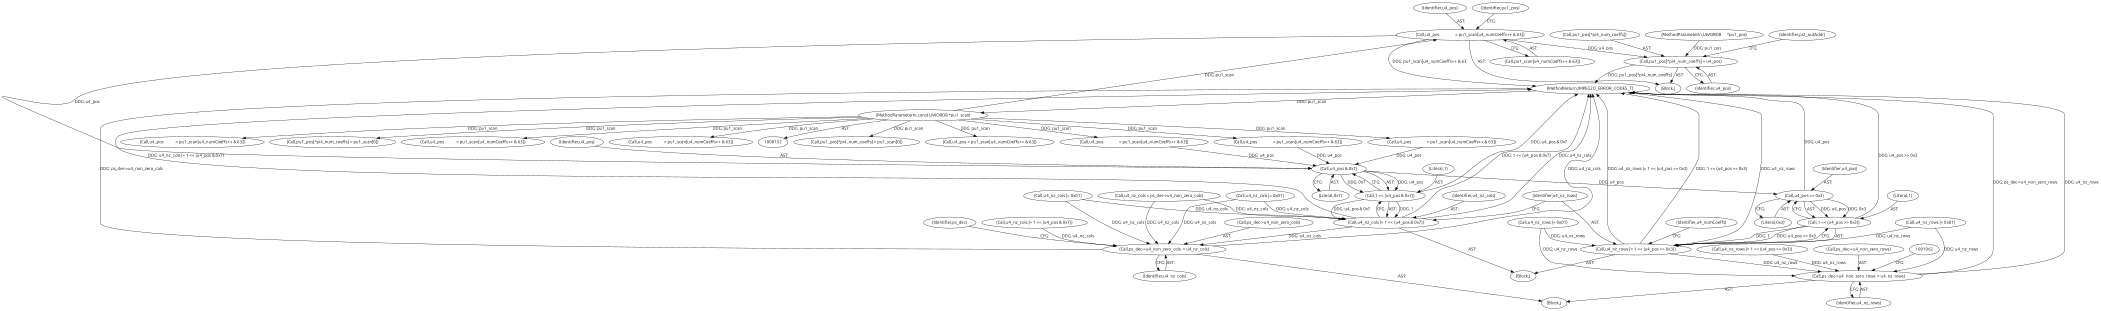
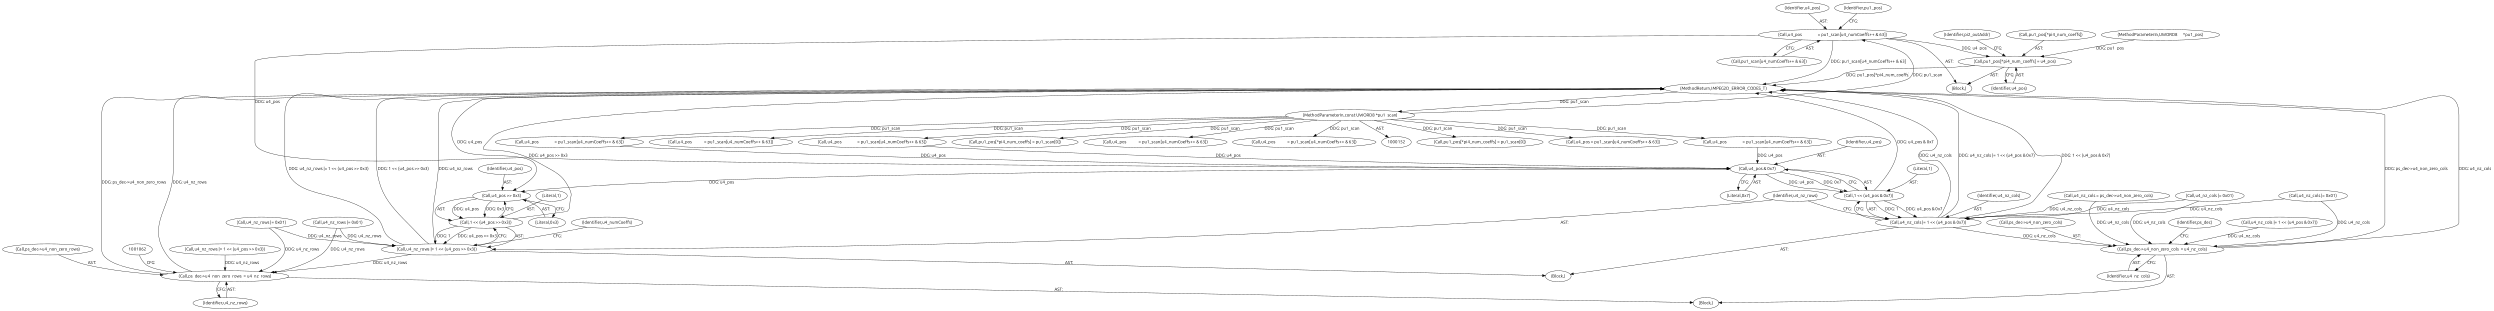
  digraph {
    fontname=Ubuntu
    node [fontname=Ubuntu]
    edge [fontname=Ubuntu]
    n1 [label="(Call,u4_pos                 = pu1_scan[u4_numCoeffs++ & 63])"]
    n2 [label="(Call,pu1_pos[*pi4_num_coeffs] = u4_pos)"]
    n3 [label="(Call,u4_pos & 0x7)"]
    n4 [label="(MethodReturn,IMPEG2D_ERROR_CODES_T)"]
    n5 [label="(Call,pu1_scan[u4_numCoeffs++ & 63])"]
    n6 [label="(Block,)"]
    n7 [label="(Identifier,u4_pos)"]
    n8 [label="(Call,1 << (u4_pos & 0x7))"]
    n9 [label="(Call,u4_pos >> 0x3)"]
    n10 [label="(Literal,0x7)"]
    n11 [label="(MethodParameterIn,const UWORD8 *pu1_scan)"]
    n12 [label="(Call,u4_pos                 = pu1_scan[u4_numCoeffs++ & 63])"]
    n13 [label="(Call,pu1_pos[*pi4_num_coeffs] = pu1_scan[0])"]
    n14 [label="(Call,u4_pos                 = pu1_scan[u4_numCoeffs++ & 63])"]
    n15 [label="(Call,u4_pos = pu1_scan[u4_numCoeffs++ & 63])"]
    n16 [label="(Call,u4_pos             = pu1_scan[u4_numCoeffs++ & 63])"]
    n17 [label="(Call,u4_pos                 = pu1_scan[u4_numCoeffs++ & 63])"]
    n18 [label="(Call,pu1_pos[*pi4_num_coeffs] = pu1_scan[0])"]
    n19 [label="(Call,u4_pos             = pu1_scan[u4_numCoeffs++ & 63])"]
    n20 [label="(Call,u4_pos             = pu1_scan[u4_numCoeffs++ & 63])"]
    1000152
    n22 [label="(Call,u4_nz_cols |= 1 << (u4_pos & 0x7))"]
    n23 [label="(Call,1 << (u4_pos >> 0x3))"]
    n24 [label="(Literal,0x3)"]
    n25 [label="(Call,ps_dec->u4_non_zero_cols  = u4_nz_cols)"]
    n26 [label="(Block,)"]
    n27 [label="(Block,)"]
    n28 [label="(Identifier,u4_nz_cols)"]
    n29 [label="(Call,u4_nz_rows |= 1 << (u4_pos >> 0x3))"]
    n30 [label="(Call,ps_dec->u4_non_zero_rows  = u4_nz_rows)"]
    n31 [label="(Identifier,u4_nz_rows)"]
    n32 [label="(Call,u4_nz_rows |= 1 << (u4_pos >> 0x3))"]
    n33 [label="(Call,u4_nz_cols |= 0x01)"]
    n34 [label="(Call,u4_nz_cols = ps_dec->u4_non_zero_cols)"]
    n35 [label="(Call,ps_dec->u4_non_zero_rows)"]
    n36 [label="(Identifier,ps_dec)"]
    n37 [label="(Identifier,u4_nz_cols)"]
    n38 [label="(Identifier,u4_pos)"]
    n39 [label="(Call,pu1_pos[*pi4_num_coeffs])"]
    n40 [label="(Call,u4_nz_rows |= 0x01)"]
    n41 [label="(MethodParameterIn,UWORD8      *pu1_pos)"]
    n42 [label="(Identifier,u4_numCoeffs)"]
    n43 [label="(Call,u4_nz_cols |= 1 << (u4_pos & 0x7))"]
    n44 [label="(Literal,1)"]
    n45 [label="(Literal,1)"]
    n46 [label="(Identifier,u4_pos)"]
    n47 [label="(Identifier,u4_nz_rows)"]
    n48 [label="(Call,u4_nz_rows |= 0x01)"]
    n49 [label="(Identifier,u4_pos)"]
    n50 [label="(Identifier,pi2_outAddr)"]
    n51 [label="(Call,u4_nz_cols |= 0x01)"]
    n52 [label="(Identifier,pu1_pos)"]
    n53 [label="(Call,ps_dec->u4_non_zero_cols)"]
    1001062
    n1 -> n2 [label="DDG: u4_pos"]
    n1 -> n3 [label="DDG: u4_pos"]
    n1 -> n4 [label="DDG: pu1_scan[u4_numCoeffs++ & 63]"]
    n1 -> n5 [label="CFG: "]
    n1 -> n6 [label="AST: "]
    n2 -> n4 [label="DDG: pu1_pos[*pi4_num_coeffs]"]
    n2 -> n6 [label="AST: "]
    n2 -> n7 [label="CFG: "]
    n3 -> n8 [label="AST: "]
    n3 -> n8 [label="DDG: u4_pos"]
    n3 -> n8 [label="DDG: 0x7"]
    n3 -> n9 [label="DDG: u4_pos"]
    n3 -> n10 [label="CFG: "]
    n4 -> n11 [label="DDG: pu1_scan"]
    n5 -> n1 [label="AST: "]
    n7 -> n2 [label="AST: "]
    n8 -> n3 [label="CFG: "]
    n8 -> n4 [label="DDG: u4_pos & 0x7"]
    n8 -> n22 [label="AST: "]
    n8 -> n22 [label="DDG: 1"]
    n8 -> n22 [label="DDG: u4_pos & 0x7"]
-   n9 -> n4 [label="DDG: u4_pos"]
+   n4 -> n9 [label="DDG: u4_pos"]
    n9 -> n23 [label="AST: "]
    n9 -> n23 [label="DDG: u4_pos"]
    n9 -> n23 [label="DDG: 0x3"]
    n9 -> n24 [label="CFG: "]
    n10 -> n3 [label="AST: "]
    n11 -> n1 [label="DDG: pu1_scan"]
    n11 -> n12 [label="DDG: pu1_scan"]
    n11 -> n13 [label="DDG: pu1_scan"]
    n11 -> n14 [label="DDG: pu1_scan"]
    n11 -> n15 [label="DDG: pu1_scan"]
    n11 -> n16 [label="DDG: pu1_scan"]
    n11 -> n17 [label="DDG: pu1_scan"]
    n11 -> n18 [label="DDG: pu1_scan"]
    n11 -> n19 [label="DDG: pu1_scan"]
    n11 -> n20 [label="DDG: pu1_scan"]
    n11 -> 1000152 [label="AST: "]
    n12 -> n3 [label="DDG: u4_pos"]
    n14 -> n3 [label="DDG: u4_pos"]
    n17 -> n3 [label="DDG: u4_pos"]
    n22 -> n4 [label="DDG: u4_nz_cols"]
    n22 -> n4 [label="DDG: u4_nz_cols |= 1 << (u4_pos & 0x7)"]
    n22 -> n4 [label="DDG: 1 << (u4_pos & 0x7)"]
    n22 -> n8 [label="CFG: "]
    n22 -> n25 [label="DDG: u4_nz_cols"]
    n22 -> n26 [label="AST: "]
    n23 -> n4 [label="DDG: u4_pos >> 0x3"]
    n23 -> n9 [label="CFG: "]
    n23 -> n29 [label="AST: "]
    n23 -> n29 [label="DDG: 1"]
    n23 -> n29 [label="DDG: u4_pos >> 0x3"]
    n24 -> n9 [label="AST: "]
    n25 -> n4 [label="DDG: ps_dec->u4_non_zero_cols"]
    n25 -> n4 [label="DDG: u4_nz_cols"]
    n25 -> n27 [label="AST: "]
    n25 -> n28 [label="CFG: "]
    n28 -> n25 [label="AST: "]
    n29 -> n4 [label="DDG: u4_nz_rows |= 1 << (u4_pos >> 0x3)"]
    n29 -> n4 [label="DDG: 1 << (u4_pos >> 0x3)"]
    n29 -> n4 [label="DDG: u4_nz_rows"]
    n29 -> n23 [label="CFG: "]
    n29 -> n26 [label="AST: "]
    n29 -> n30 [label="DDG: u4_nz_rows"]
    n30 -> n4 [label="DDG: ps_dec->u4_non_zero_rows"]
    n30 -> n4 [label="DDG: u4_nz_rows"]
    n30 -> n27 [label="AST: "]
    n30 -> n31 [label="CFG: "]
    n31 -> n30 [label="AST: "]
    n32 -> n30 [label="DDG: u4_nz_rows"]
    n33 -> n22 [label="DDG: u4_nz_cols"]
    n33 -> n25 [label="DDG: u4_nz_cols"]
    n34 -> n22 [label="DDG: u4_nz_cols"]
    n34 -> n25 [label="DDG: u4_nz_cols"]
    n35 -> n30 [label="AST: "]
    n36 -> n25 [label="CFG: "]
    n37 -> n22 [label="AST: "]
    n38 -> n3 [label="AST: "]
    n39 -> n2 [label="AST: "]
    n40 -> n29 [label="DDG: u4_nz_rows"]
    n40 -> n30 [label="DDG: u4_nz_rows"]
    n41 -> n2 [label="DDG: pu1_pos"]
    n42 -> n29 [label="CFG: "]
    n43 -> n25 [label="DDG: u4_nz_cols"]
    n44 -> n23 [label="AST: "]
    n45 -> n8 [label="AST: "]
    n46 -> n1 [label="AST: "]
    n47 -> n22 [label="CFG: "]
    n47 -> n29 [label="AST: "]
    n48 -> n29 [label="DDG: u4_nz_rows"]
    n48 -> n30 [label="DDG: u4_nz_rows"]
    n49 -> n9 [label="AST: "]
    n50 -> n2 [label="CFG: "]
    n51 -> n22 [label="DDG: u4_nz_cols"]
    n51 -> n25 [label="DDG: u4_nz_cols"]
    n52 -> n1 [label="CFG: "]
    n53 -> n25 [label="AST: "]
    1001062 -> n30 [label="CFG: "]
  }
